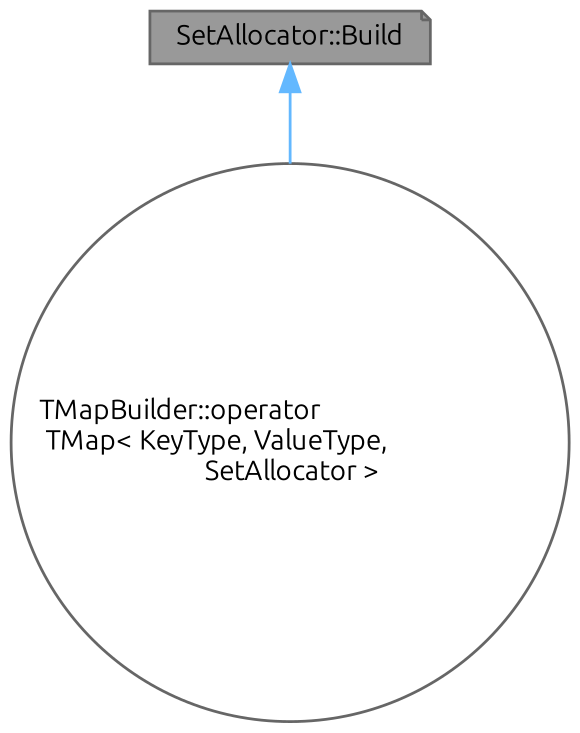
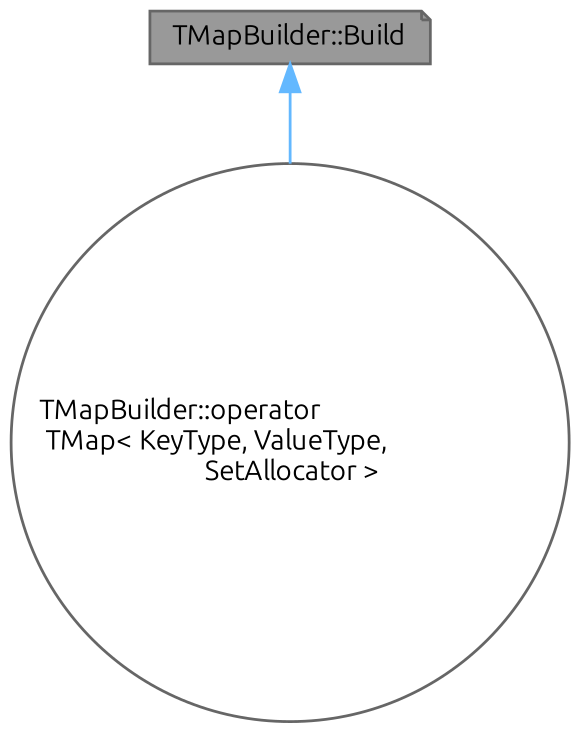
  digraph {
    rankdir=TB
    fontname=Ubuntu
    node [fontname=Ubuntu fontsize=10 style=filled]
-   n1 [color=gray40 fillcolor=grey60 fontcolor=black height=0.2 label="SetAllocator::Build" shape=note width=0.4]
+   n1 [color=gray40 fillcolor=grey60 fontcolor=black height=0.2 label="TMapBuilder::Build" shape=note width=0.4]
    n2 [color=grey40 fillcolor=white height=0.2 label="TMapBuilder::operator\l TMap\< KeyType, ValueType,\l SetAllocator \>" shape=circle width=0.4]
    n1 -> n2 [color=steelblue1 dir=back fontname=Ubuntu fontsize=10 labelfontname=Helvetica labelfontsize=10 style=solid]
  }
